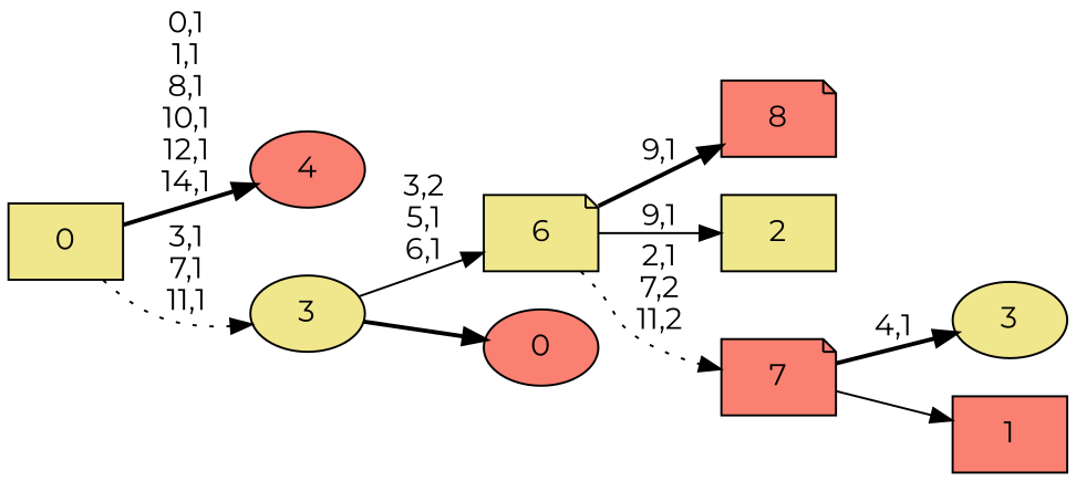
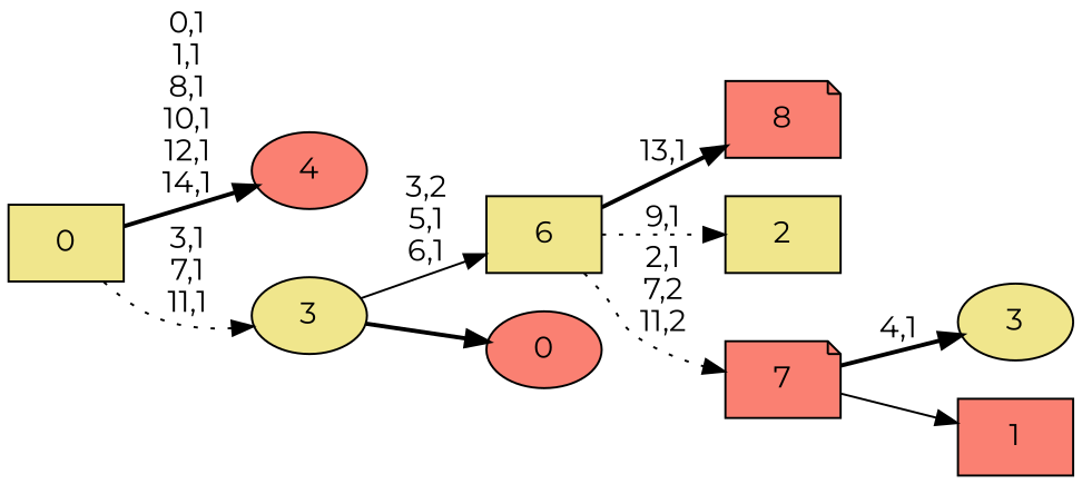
  digraph {
    fontname=Montserrat
    rankdir=LR
    node [fillcolor=salmon fontname=Montserrat shape=ellipse style=filled]
    edge [fontname=Montserrat style=bold]
    n1 [label=8 shape=note]
    n2 [label=4]
    n3 [fillcolor=khaki label=3]
    n4 [fillcolor=khaki label=2 shape=box]
    n5 [label=1 shape=box]
    7 [shape=note]
-   6 [fillcolor=khaki shape=note]
+   6 [fillcolor=khaki shape=box]
    n8 [label=0]
    3 [fillcolor=khaki]
    0 [fillcolor=khaki shape=box]
    7 -> n3 [label="4,1"]
    7 -> n5 [style=solid]
-   6 -> n1 [label="9,1"]
-   6 -> n4 [label="9,1" style=solid]
+   6 -> n1 [label="13,1"]
+   6 -> n4 [label="9,1" style=dotted]
    6 -> 7 [label="2,1\n7,2\n11,2" style=dotted]
    3 -> 6 [label="3,2\n5,1\n6,1" style=solid]
    3 -> n8
    0 -> n2 [label="0,1\n1,1\n8,1\n10,1\n12,1\n14,1"]
    0 -> 3 [label="3,1\n7,1\n11,1" style=dotted]
  }
